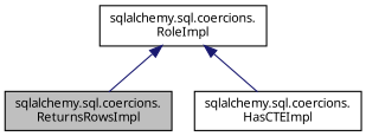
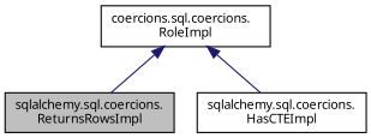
  digraph {
    fontname="Noto Sans"
    node [color=black fillcolor=white fontname="Noto Sans" fontsize=10 shape=record style=filled]
    edge [color=midnightblue dir=back fontname="Noto Sans" fontsize=10 labelfontname=Helvetica labelfontsize=10 style=solid]
    n1 [fillcolor=grey75 fontcolor=black height=0.2 label="sqlalchemy.sql.coercions.\lReturnsRowsImpl" width=0.4]
    n2 [height=0.2 label="sqlalchemy.sql.coercions.\lHasCTEImpl" width=0.4]
-   n3 [height=0.2 label="sqlalchemy.sql.coercions.\lRoleImpl" width=0.4]
+   n3 [height=0.2 label="coercions.sql.coercions.\lRoleImpl" width=0.4]
    n3 -> n1
    n3 -> n2
  }
